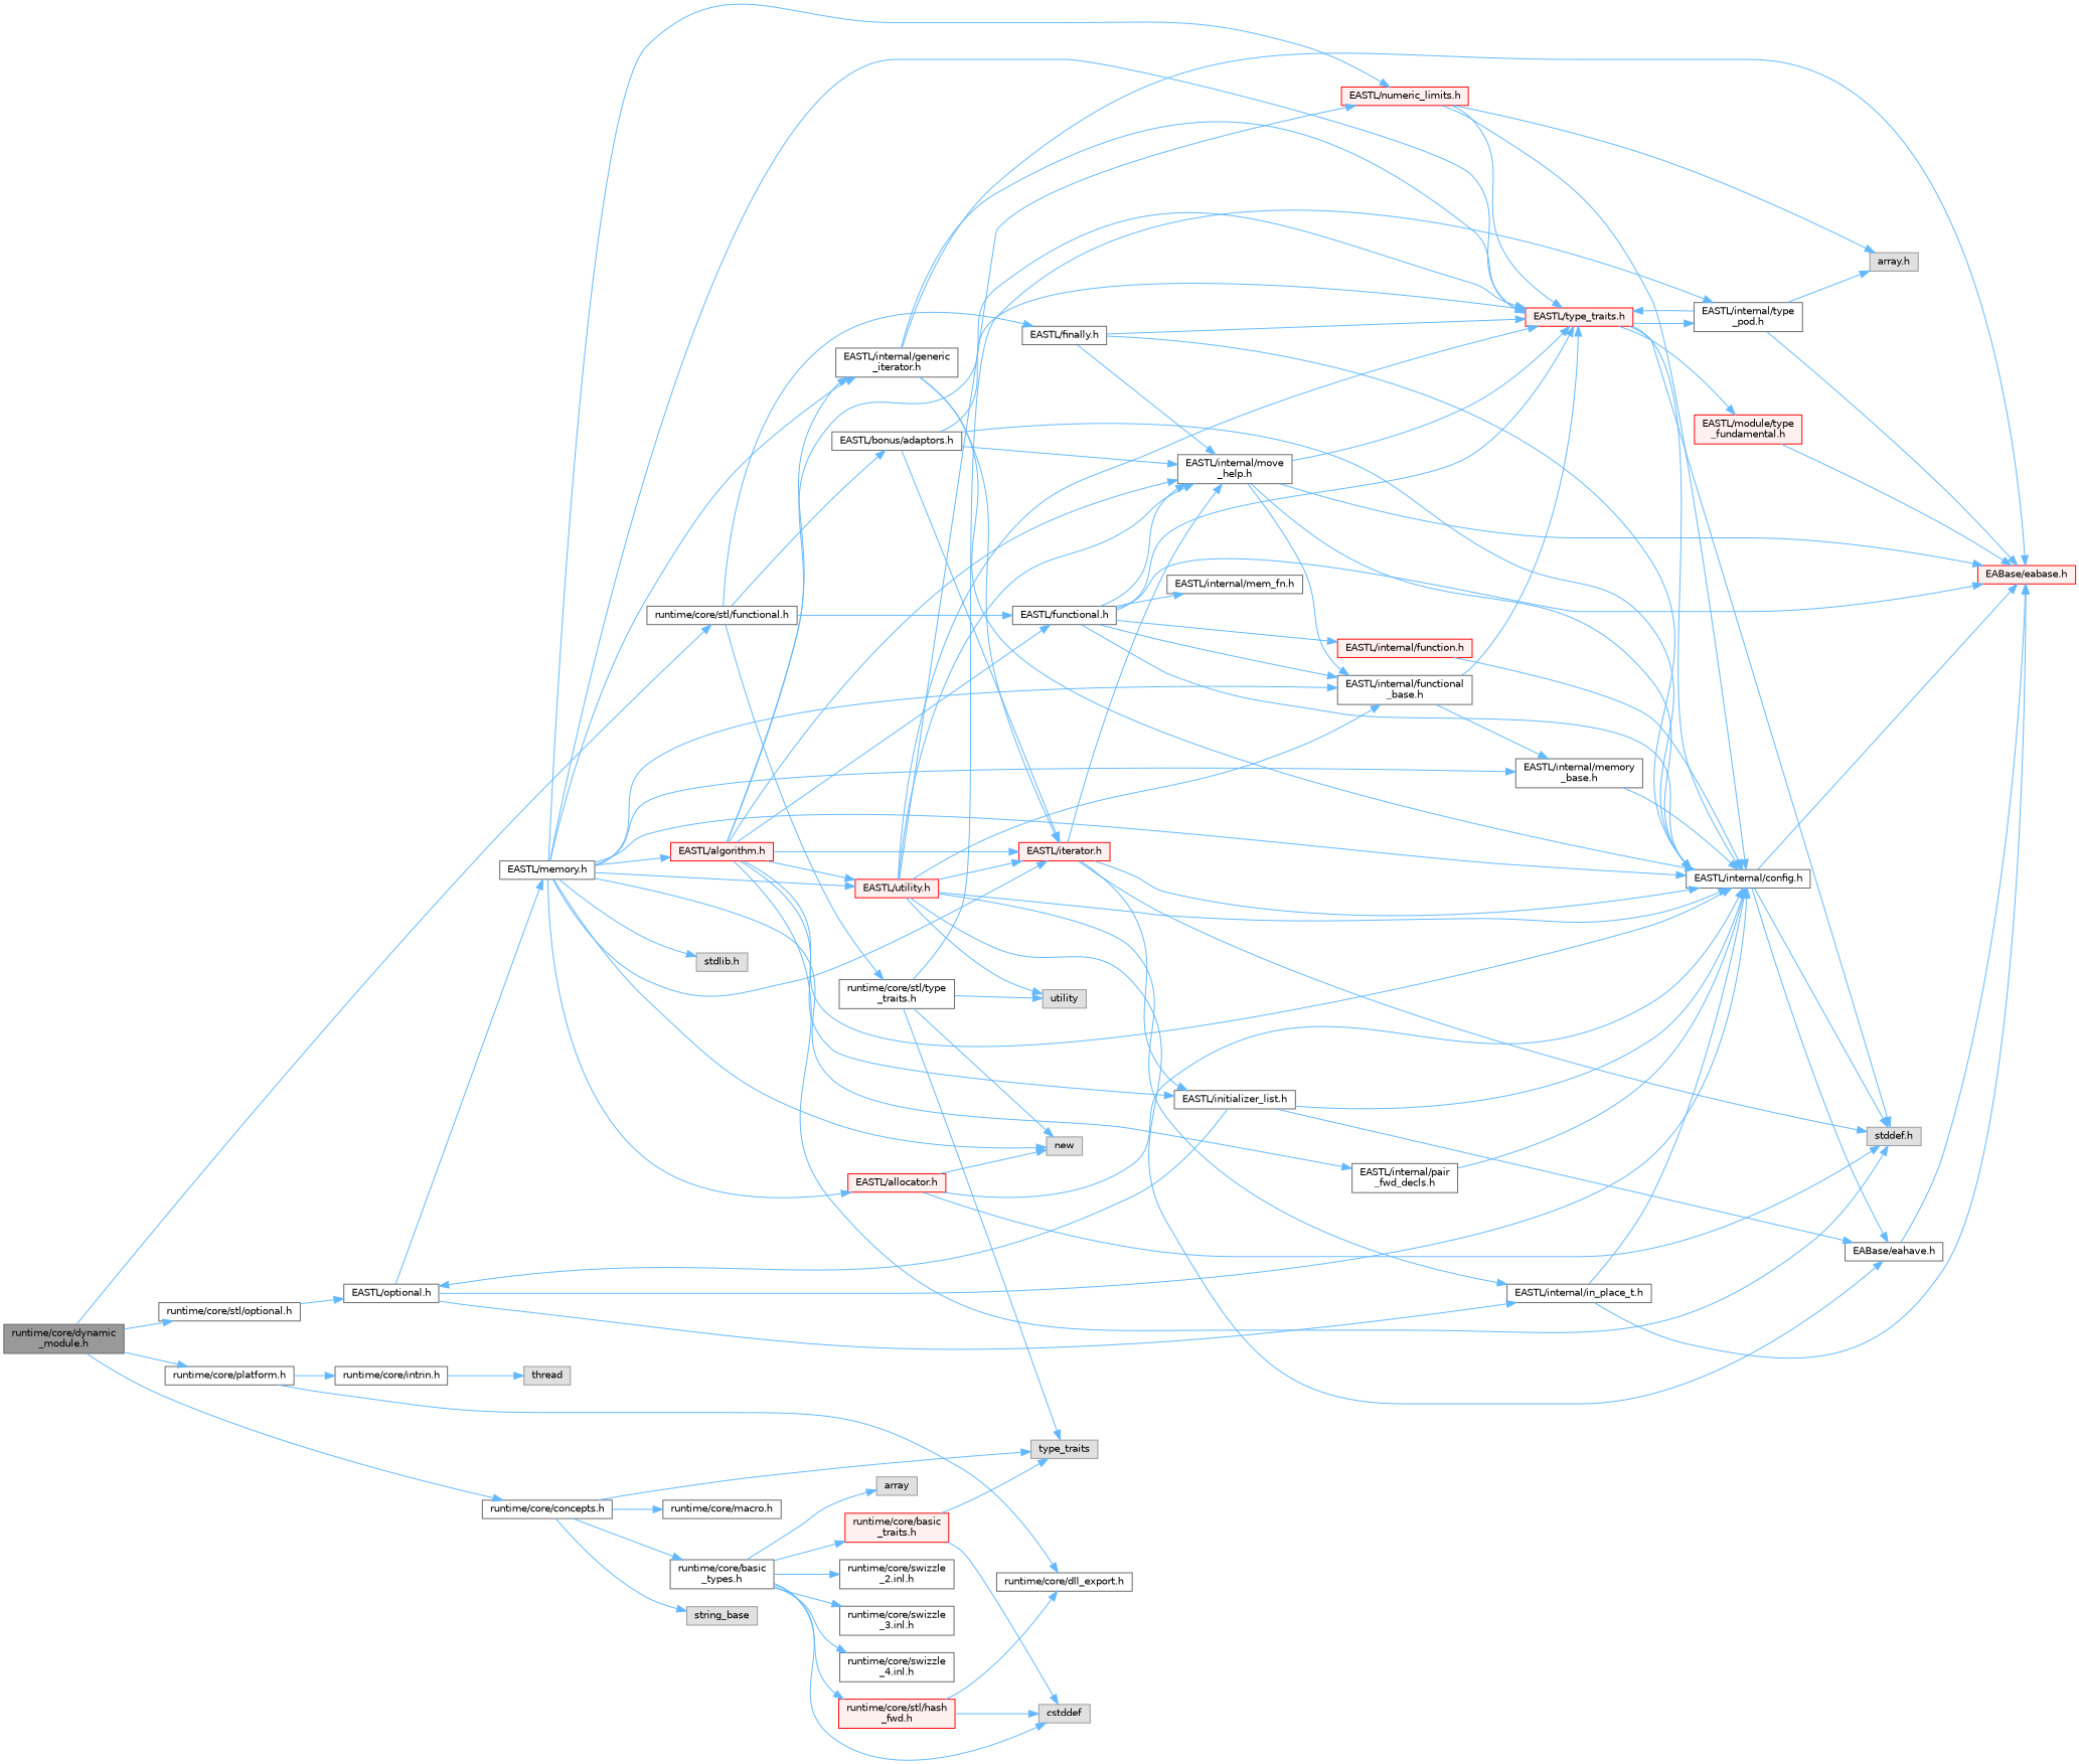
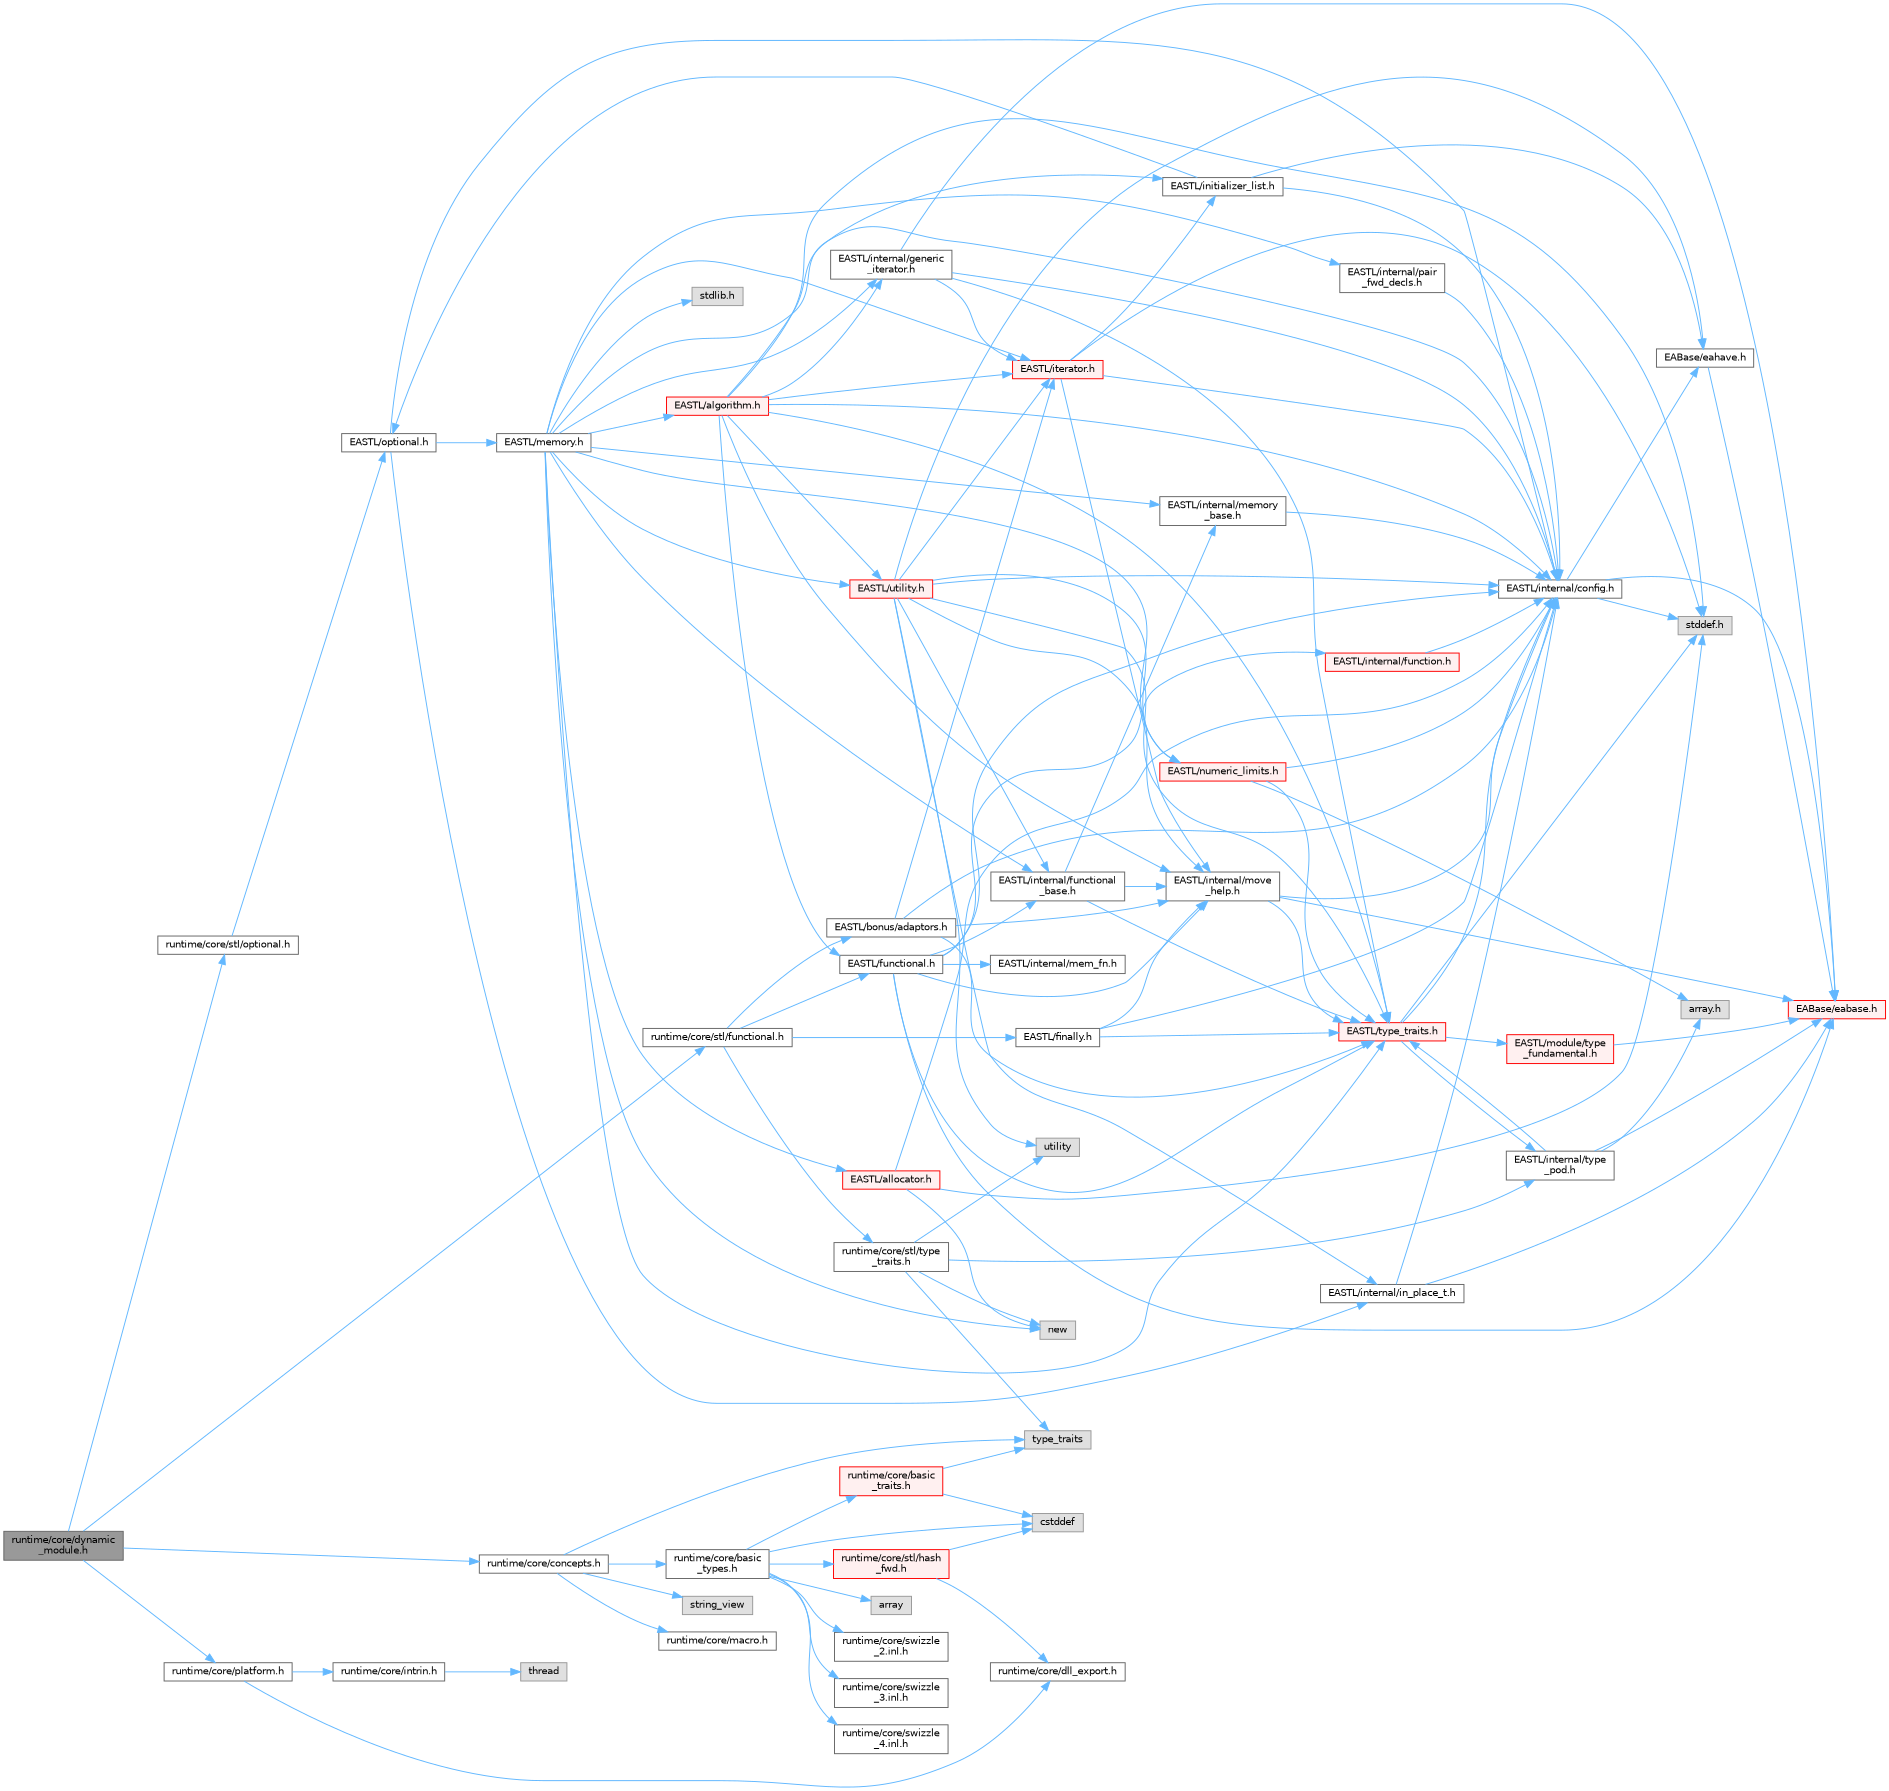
  digraph {
    rankdir=LR
    node [color=grey40 fillcolor=white fontname=Helvetica fontsize=10 shape=box style=filled]
    edge [color=steelblue1 fontname=Helvetica fontsize=10 labelfontname=Helvetica labelfontsize=10 style=solid]
    n1 [color=gray40 fillcolor=grey60 fontcolor=black height=0.2 label="runtime/core/dynamic\l_module.h" width=0.4]
    n2 [height=0.2 label="runtime/core/stl/optional.h" width=0.4]
    n3 [height=0.2 label="runtime/core/stl/functional.h" width=0.4]
    n4 [height=0.2 label="runtime/core/platform.h" width=0.4]
    n5 [height=0.2 label="runtime/core/concepts.h" width=0.4]
    n6 [height=0.2 label="EASTL/optional.h" width=0.4]
    n7 [height=0.2 label="EASTL/functional.h" width=0.4]
    n8 [height=0.2 label="runtime/core/stl/type\l_traits.h" width=0.4]
    n9 [height=0.2 label="EASTL/finally.h" width=0.4]
    n10 [height=0.2 label="EASTL/bonus/adaptors.h" width=0.4]
    n11 [height=0.2 label="runtime/core/dll_export.h" width=0.4]
    n12 [height=0.2 label="runtime/core/intrin.h" width=0.4]
    n13 [color=grey60 fillcolor="#E0E0E0" height=0.2 label=type_traits width=0.4]
-   n14 [color=grey60 fillcolor="#E0E0E0" height=0.2 label=string_base width=0.4]
+   n14 [color=grey60 fillcolor="#E0E0E0" height=0.2 label=string_view width=0.4]
    n15 [height=0.2 label="runtime/core/macro.h" width=0.4]
    n16 [height=0.2 label="runtime/core/basic\l_types.h" width=0.4]
    n17 [height=0.2 label="EASTL/internal/config.h" width=0.4]
    n18 [height=0.2 label="EASTL/memory.h" width=0.4]
    n19 [height=0.2 label="EASTL/internal/in_place_t.h" width=0.4]
    n20 [color=red fillcolor="#FFF0F0" height=0.2 label="EABase/eabase.h" width=0.4]
    n21 [height=0.2 label="EABase/eahave.h" width=0.4]
    n22 [color=grey60 fillcolor="#E0E0E0" height=0.2 label="stddef.h" width=0.4]
    n23 [height=0.2 label="EASTL/initializer_list.h" width=0.4]
    n24 [height=0.2 label="EASTL/internal/memory\l_base.h" width=0.4]
    n25 [height=0.2 label="EASTL/internal/generic\l_iterator.h" width=0.4]
    n26 [color=red fillcolor="#FFF0F0" height=0.2 label="EASTL/iterator.h" width=0.4]
    n27 [color=red fillcolor="#FFF0F0" height=0.2 label="EASTL/type_traits.h" width=0.4]
    n28 [height=0.2 label="EASTL/internal/pair\l_fwd_decls.h" width=0.4]
    n29 [height=0.2 label="EASTL/internal/functional\l_base.h" width=0.4]
    n30 [color=red fillcolor="#FFF0F0" height=0.2 label="EASTL/algorithm.h" width=0.4]
    n31 [color=red fillcolor="#FFF0F0" height=0.2 label="EASTL/utility.h" width=0.4]
    n32 [color=red fillcolor="#FFF0F0" height=0.2 label="EASTL/numeric_limits.h" width=0.4]
    n33 [color=red fillcolor="#FFF0F0" height=0.2 label="EASTL/allocator.h" width=0.4]
    n34 [color=grey60 fillcolor="#E0E0E0" height=0.2 label=new width=0.4]
    n35 [color=grey60 fillcolor="#E0E0E0" height=0.2 label="stdlib.h" width=0.4]
    n36 [height=0.2 label="EASTL/internal/move\l_help.h" width=0.4]
    n37 [color=red fillcolor="#FFF0F0" height=0.2 label="EASTL/module/type\l_fundamental.h" width=0.4]
    n38 [height=0.2 label="EASTL/internal/type\l_pod.h" width=0.4]
    n39 [color=grey60 fillcolor="#E0E0E0" height=0.2 label=utility width=0.4]
    n40 [color=grey60 fillcolor="#E0E0E0" height=0.2 label="array.h" width=0.4]
    n41 [height=0.2 label="EASTL/internal/mem_fn.h" width=0.4]
    n42 [color=red fillcolor="#FFF0F0" height=0.2 label="EASTL/internal/function.h" width=0.4]
    n43 [color=grey60 fillcolor="#E0E0E0" height=0.2 label=thread width=0.4]
    n44 [color=grey60 fillcolor="#E0E0E0" height=0.2 label=cstddef width=0.4]
    n45 [color=grey60 fillcolor="#E0E0E0" height=0.2 label=array width=0.4]
    n46 [color=red fillcolor="#FFF0F0" height=0.2 label="runtime/core/stl/hash\l_fwd.h" width=0.4]
    n47 [color=red fillcolor="#FFF0F0" height=0.2 label="runtime/core/basic\l_traits.h" width=0.4]
    n48 [height=0.2 label="runtime/core/swizzle\l_2.inl.h" width=0.4]
    n49 [height=0.2 label="runtime/core/swizzle\l_3.inl.h" width=0.4]
    n50 [height=0.2 label="runtime/core/swizzle\l_4.inl.h" width=0.4]
    n1 -> n2
    n1 -> n3
    n1 -> n4
    n1 -> n5
    n2 -> n6
    n3 -> n7
    n3 -> n8
    n3 -> n9
    n3 -> n10
    n4 -> n11
    n4 -> n12
    n5 -> n13
    n5 -> n14
    n5 -> n15
    n5 -> n16
    n6 -> n17
    n6 -> n18
    n6 -> n19
    n7 -> n17
    n7 -> n20
    n7 -> n27
    n7 -> n29
    n7 -> n36
    n7 -> n41
    n7 -> n42
    n8 -> n13
    n8 -> n34
    n8 -> n38
    n8 -> n39
    n9 -> n17
    n9 -> n27
    n9 -> n36
    n10 -> n17
    n10 -> n26
    n10 -> n27
    n10 -> n36
    n12 -> n43
    n16 -> n44
    n16 -> n45
    n16 -> n46
    n16 -> n47
    n16 -> n48
    n16 -> n49
    n16 -> n50
    n17 -> n20
    n17 -> n21
    n17 -> n22
    n18 -> n17
    n18 -> n24
    n18 -> n25
    n18 -> n26
    n18 -> n27
    n18 -> n28
    n18 -> n29
    n18 -> n30
    n18 -> n31
    n18 -> n32
    n18 -> n33
    n18 -> n34
    n18 -> n35
    n19 -> n17
    n19 -> n20
    n21 -> n20
    n23 -> n6
    n23 -> n17
    n23 -> n21
    n24 -> n17
    n25 -> n17
    n25 -> n20
    n25 -> n26
    n25 -> n27
    n26 -> n17
    n26 -> n22
    n26 -> n23
    n26 -> n36
    n27 -> n17
    n27 -> n22
    n27 -> n37
    n27 -> n38
    n28 -> n17
    n29 -> n24
    n29 -> n27
-   n36 -> n29
+   n29 -> n36
    n30 -> n7
    n30 -> n17
    n30 -> n22
    n30 -> n23
    n30 -> n25
    n30 -> n26
    n30 -> n27
    n30 -> n31
    n30 -> n36
    n31 -> n17
    n31 -> n19
    n31 -> n21
    n31 -> n26
    n31 -> n27
    n31 -> n29
    n31 -> n32
    n31 -> n36
    n31 -> n39
    n32 -> n17
    n32 -> n27
    n32 -> n40
    n33 -> n17
    n33 -> n22
    n33 -> n34
    n36 -> n17
    n36 -> n20
    n36 -> n27
    n37 -> n20
    n38 -> n20
    n38 -> n27
    n38 -> n40
    n42 -> n17
    n46 -> n11
    n46 -> n44
    n47 -> n13
    n47 -> n44
  }
